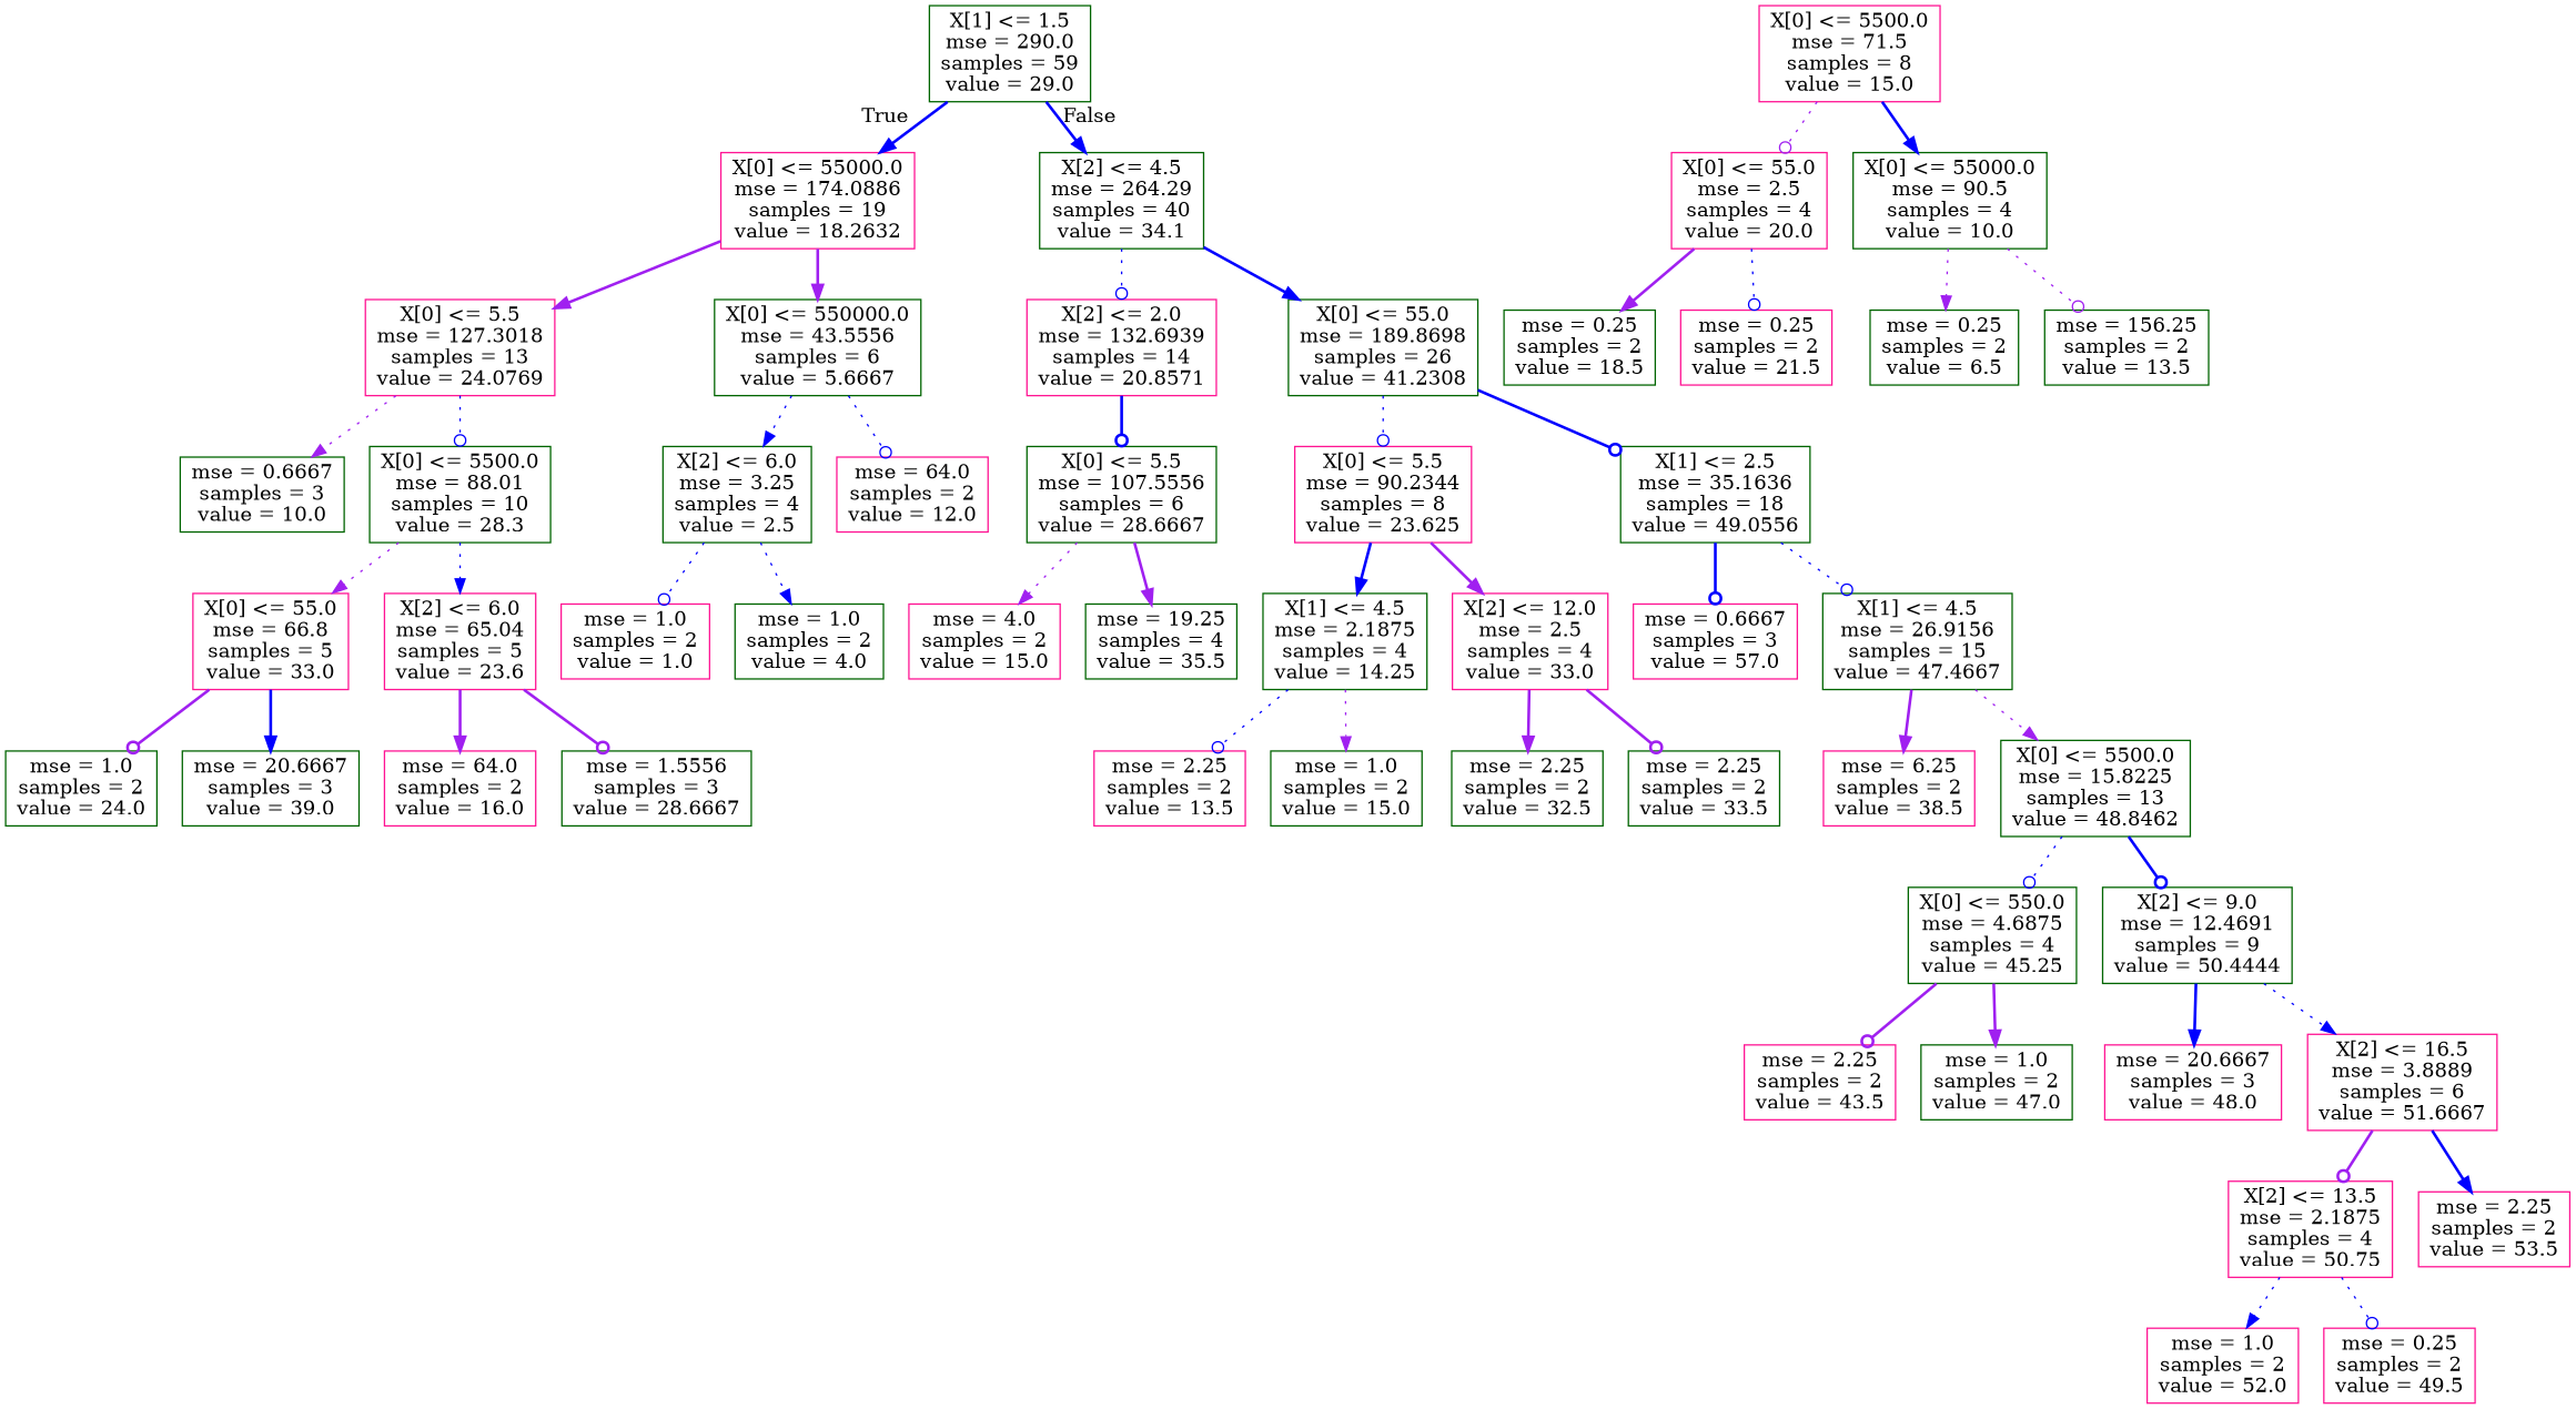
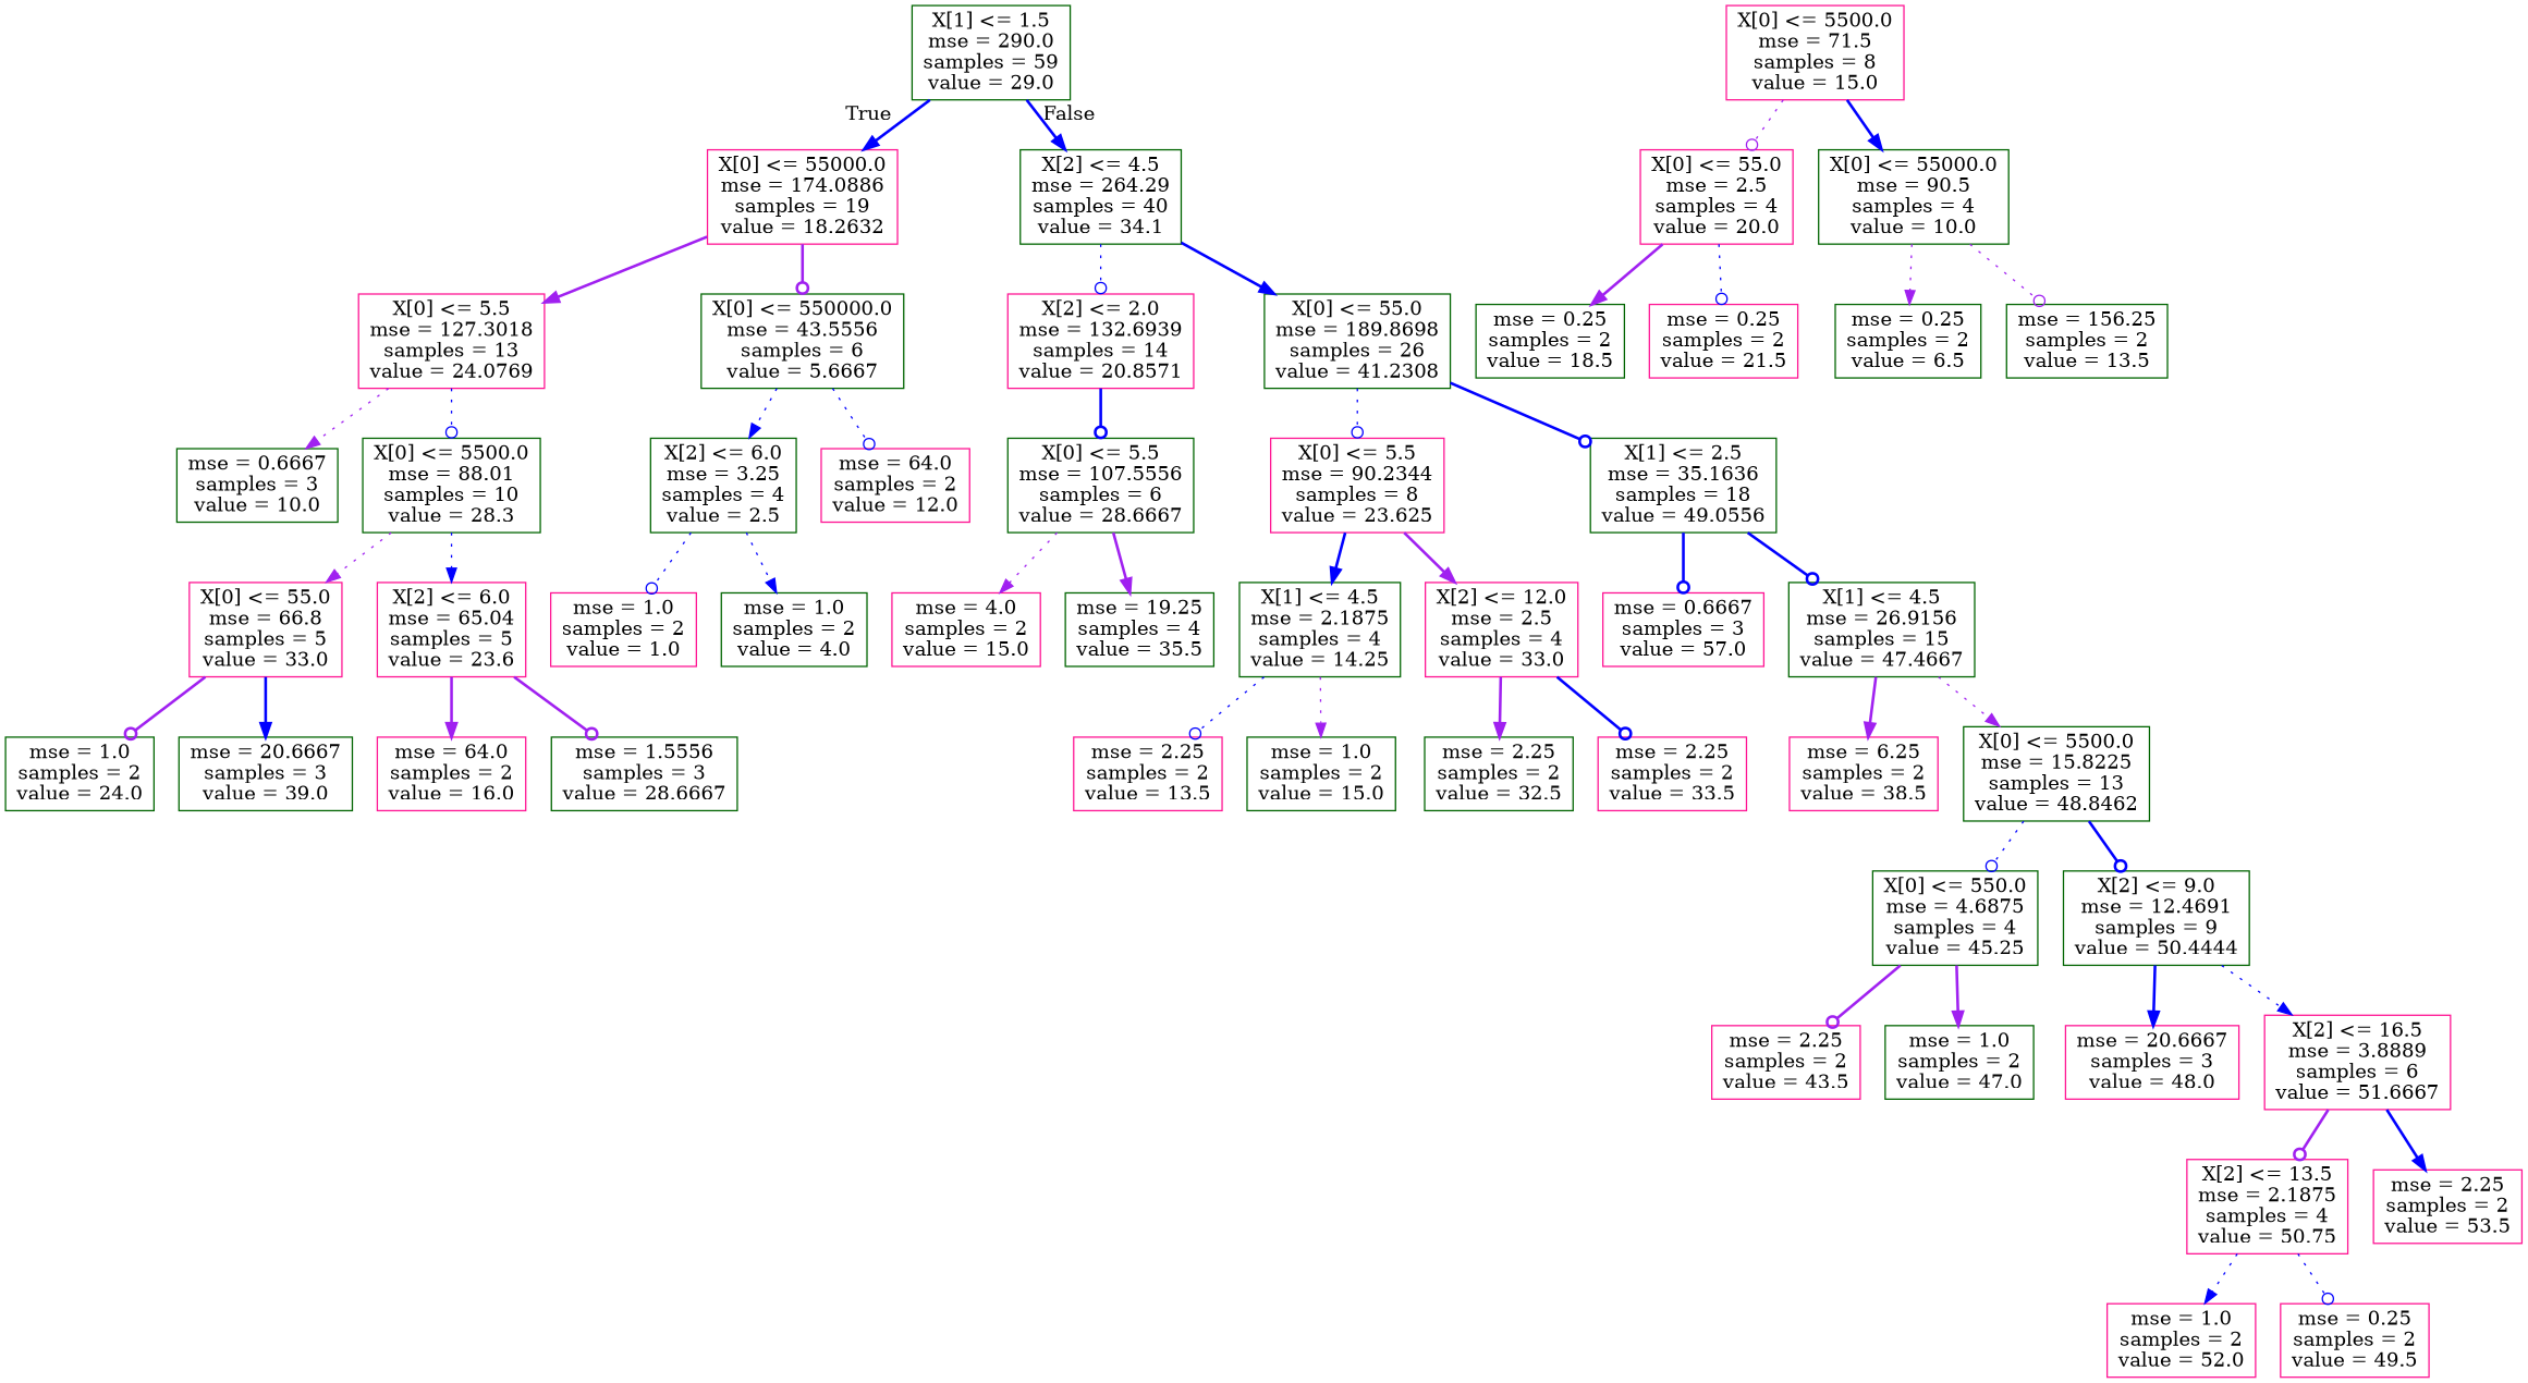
  digraph {
    node [color=darkgreen shape=box]
    edge [arrowhead=normal color=blue style=bold]
    n1 [label="X[1] <= 1.5\nmse = 290.0\nsamples = 59\nvalue = 29.0"]
    n2 [color=deeppink label="X[0] <= 55000.0\nmse = 174.0886\nsamples = 19\nvalue = 18.2632"]
    n3 [label="X[2] <= 4.5\nmse = 264.29\nsamples = 40\nvalue = 34.1"]
    n4 [color=deeppink label="X[0] <= 5.5\nmse = 127.3018\nsamples = 13\nvalue = 24.0769"]
    n5 [label="X[0] <= 550000.0\nmse = 43.5556\nsamples = 6\nvalue = 5.6667"]
    n6 [color=deeppink label="X[2] <= 2.0\nmse = 132.6939\nsamples = 14\nvalue = 20.8571"]
    n7 [label="X[0] <= 55.0\nmse = 189.8698\nsamples = 26\nvalue = 41.2308"]
    n8 [label="mse = 0.6667\nsamples = 3\nvalue = 10.0"]
    n9 [label="X[0] <= 5500.0\nmse = 88.01\nsamples = 10\nvalue = 28.3"]
    n10 [label="X[2] <= 6.0\nmse = 3.25\nsamples = 4\nvalue = 2.5"]
    n11 [color=deeppink label="mse = 64.0\nsamples = 2\nvalue = 12.0"]
    n12 [color=deeppink label="X[0] <= 55.0\nmse = 66.8\nsamples = 5\nvalue = 33.0"]
    n13 [color=deeppink label="X[2] <= 6.0\nmse = 65.04\nsamples = 5\nvalue = 23.6"]
    n14 [label="mse = 1.0\nsamples = 2\nvalue = 24.0"]
    n15 [label="mse = 20.6667\nsamples = 3\nvalue = 39.0"]
    n16 [color=deeppink label="mse = 64.0\nsamples = 2\nvalue = 16.0"]
    n17 [label="mse = 1.5556\nsamples = 3\nvalue = 28.6667"]
    n18 [color=deeppink label="mse = 1.0\nsamples = 2\nvalue = 1.0"]
    n19 [label="mse = 1.0\nsamples = 2\nvalue = 4.0"]
    n20 [label="X[0] <= 5.5\nmse = 107.5556\nsamples = 6\nvalue = 28.6667"]
    n21 [color=deeppink label="X[0] <= 5.5\nmse = 90.2344\nsamples = 8\nvalue = 23.625"]
    n22 [label="X[1] <= 2.5\nmse = 35.1636\nsamples = 18\nvalue = 49.0556"]
    n23 [color=deeppink label="X[0] <= 5500.0\nmse = 71.5\nsamples = 8\nvalue = 15.0"]
    n24 [color=deeppink label="X[0] <= 55.0\nmse = 2.5\nsamples = 4\nvalue = 20.0"]
    n25 [label="X[0] <= 55000.0\nmse = 90.5\nsamples = 4\nvalue = 10.0"]
    n26 [color=deeppink label="mse = 4.0\nsamples = 2\nvalue = 15.0"]
    n27 [label="mse = 19.25\nsamples = 4\nvalue = 35.5"]
    n28 [label="mse = 0.25\nsamples = 2\nvalue = 18.5"]
    n29 [color=deeppink label="mse = 0.25\nsamples = 2\nvalue = 21.5"]
    n30 [label="mse = 0.25\nsamples = 2\nvalue = 6.5"]
    n31 [label="mse = 156.25\nsamples = 2\nvalue = 13.5"]
    n32 [label="X[1] <= 4.5\nmse = 2.1875\nsamples = 4\nvalue = 14.25"]
    n33 [color=deeppink label="X[2] <= 12.0\nmse = 2.5\nsamples = 4\nvalue = 33.0"]
    n34 [color=deeppink label="mse = 0.6667\nsamples = 3\nvalue = 57.0"]
    n35 [label="X[1] <= 4.5\nmse = 26.9156\nsamples = 15\nvalue = 47.4667"]
    n36 [color=deeppink label="mse = 2.25\nsamples = 2\nvalue = 13.5"]
    n37 [label="mse = 1.0\nsamples = 2\nvalue = 15.0"]
    n38 [label="mse = 2.25\nsamples = 2\nvalue = 32.5"]
-   n39 [label="mse = 2.25\nsamples = 2\nvalue = 33.5"]
+   n39 [color=deeppink label="mse = 2.25\nsamples = 2\nvalue = 33.5"]
    n40 [color=deeppink label="mse = 6.25\nsamples = 2\nvalue = 38.5"]
    n41 [label="X[0] <= 5500.0\nmse = 15.8225\nsamples = 13\nvalue = 48.8462"]
    n42 [label="X[0] <= 550.0\nmse = 4.6875\nsamples = 4\nvalue = 45.25"]
    n43 [label="X[2] <= 9.0\nmse = 12.4691\nsamples = 9\nvalue = 50.4444"]
    n44 [color=deeppink label="mse = 2.25\nsamples = 2\nvalue = 43.5"]
    n45 [label="mse = 1.0\nsamples = 2\nvalue = 47.0"]
    n46 [color=deeppink label="mse = 20.6667\nsamples = 3\nvalue = 48.0"]
    n47 [color=deeppink label="X[2] <= 16.5\nmse = 3.8889\nsamples = 6\nvalue = 51.6667"]
    n48 [color=deeppink label="X[2] <= 13.5\nmse = 2.1875\nsamples = 4\nvalue = 50.75"]
    n49 [color=deeppink label="mse = 2.25\nsamples = 2\nvalue = 53.5"]
    n50 [color=deeppink label="mse = 1.0\nsamples = 2\nvalue = 52.0"]
    n51 [color=deeppink label="mse = 0.25\nsamples = 2\nvalue = 49.5"]
    n1 -> n2 [headlabel=True labelangle=45 labeldistance=2.5]
    n1 -> n3 [headlabel=False labelangle=-45 labeldistance=2.5]
    n2 -> n4 [color=purple]
-   n2 -> n5 [color=purple]
+   n2 -> n5 [arrowhead=odot color=purple]
    n3 -> n6 [arrowhead=odot style=dotted]
    n3 -> n7
    n4 -> n8 [color=purple style=dotted]
    n4 -> n9 [arrowhead=odot style=dotted]
    n5 -> n10 [style=dotted]
    n5 -> n11 [arrowhead=odot style=dotted]
    n6 -> n20 [arrowhead=odot]
    n7 -> n21 [arrowhead=odot style=dotted]
    n7 -> n22 [arrowhead=odot]
    n9 -> n12 [color=purple style=dotted]
    n9 -> n13 [style=dotted]
    n10 -> n18 [arrowhead=odot style=dotted]
    n10 -> n19 [style=dotted]
    n12 -> n14 [arrowhead=odot color=purple]
    n12 -> n15
    n13 -> n16 [color=purple]
    n13 -> n17 [arrowhead=odot color=purple]
    n20 -> n26 [color=purple style=dotted]
    n20 -> n27 [color=purple]
    n21 -> n32
    n21 -> n33 [color=purple]
    n22 -> n34 [arrowhead=odot]
-   n22 -> n35 [arrowhead=odot style=dotted]
+   n22 -> n35 [arrowhead=odot]
    n23 -> n24 [arrowhead=odot color=purple style=dotted]
    n23 -> n25
    n24 -> n28 [color=purple]
    n24 -> n29 [arrowhead=odot style=dotted]
    n25 -> n30 [color=purple style=dotted]
    n25 -> n31 [arrowhead=odot color=purple style=dotted]
    n32 -> n36 [arrowhead=odot style=dotted]
    n32 -> n37 [color=purple style=dotted]
    n33 -> n38 [color=purple]
-   n33 -> n39 [arrowhead=odot color=purple]
+   n33 -> n39 [arrowhead=odot]
    n35 -> n40 [color=purple]
    n35 -> n41 [color=purple style=dotted]
    n41 -> n42 [arrowhead=odot style=dotted]
    n41 -> n43 [arrowhead=odot]
    n42 -> n44 [arrowhead=odot color=purple]
    n42 -> n45 [color=purple]
    n43 -> n46
    n43 -> n47 [style=dotted]
    n47 -> n48 [arrowhead=odot color=purple]
    n47 -> n49
    n48 -> n50 [style=dotted]
    n48 -> n51 [arrowhead=odot style=dotted]
  }
